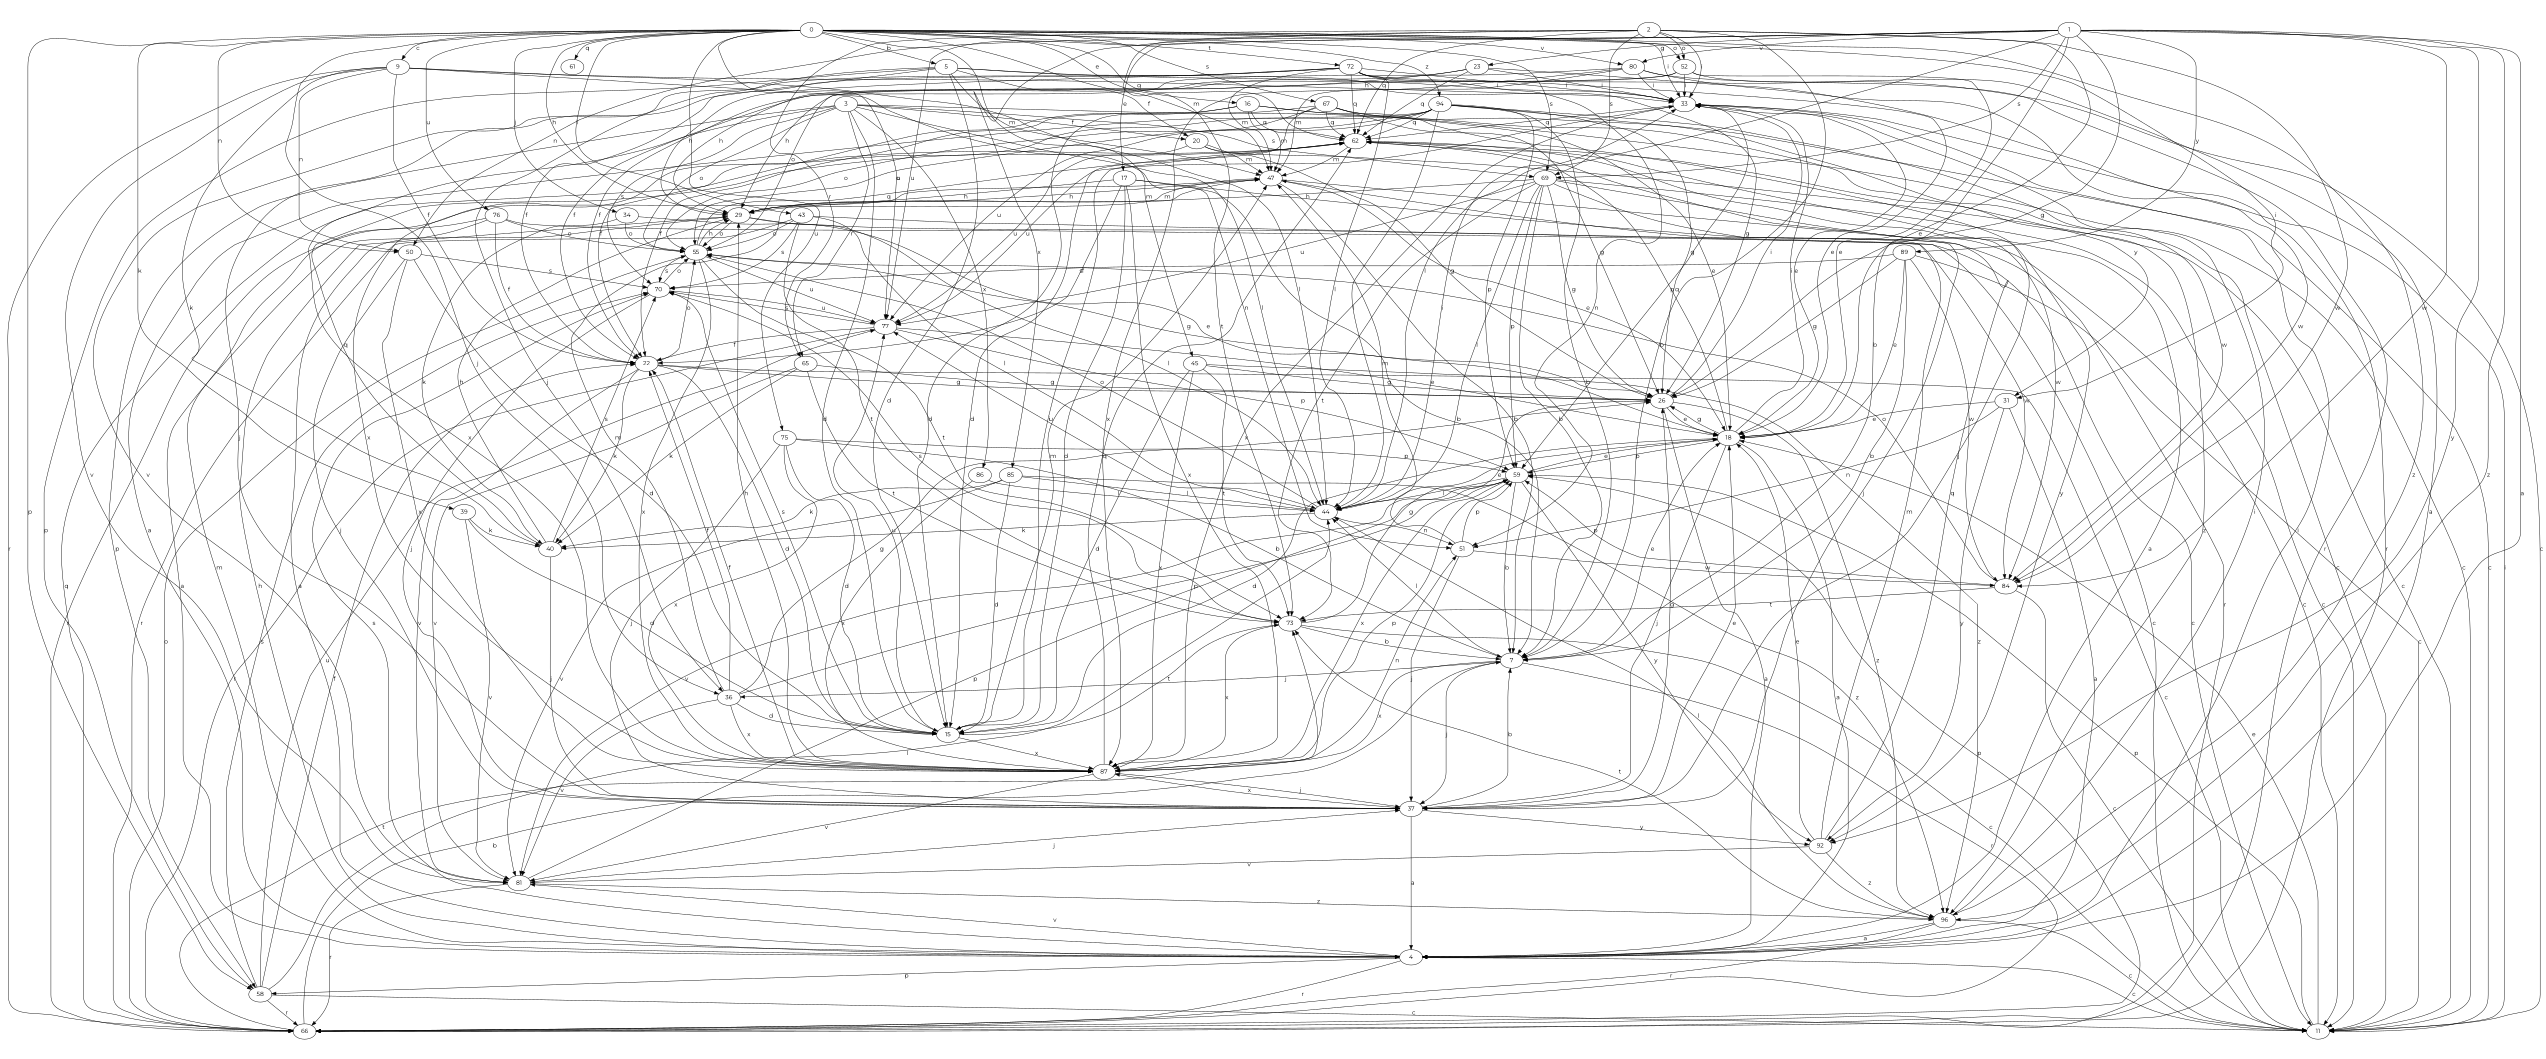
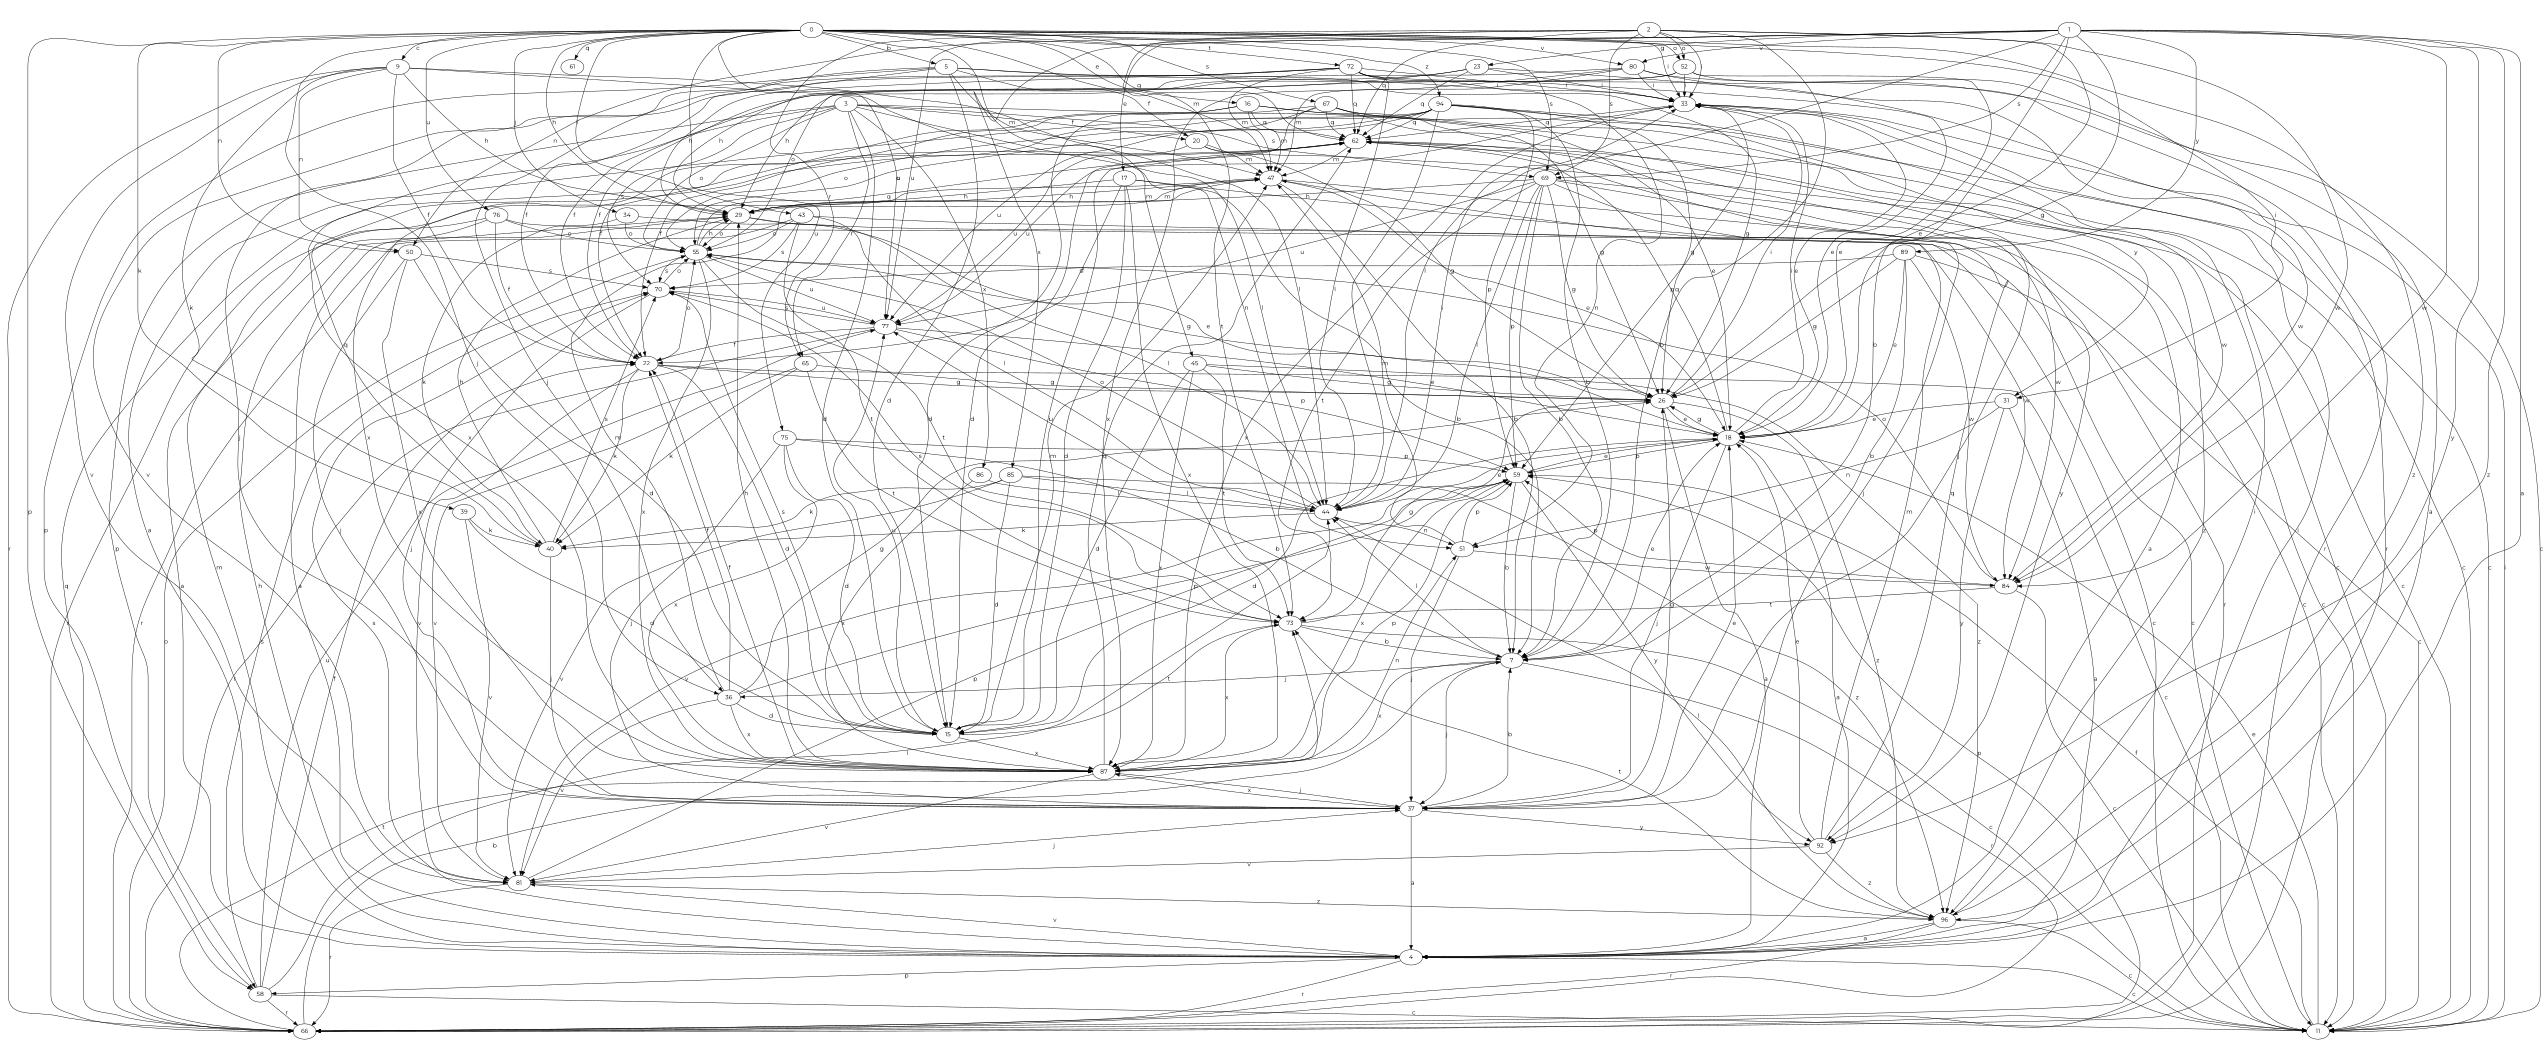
  strict digraph {
    fontname=Montserrat
    node [fontname=Montserrat]
    edge [fontname=Montserrat]
    0
    5
    9
    16
    29
    31
    33
    34
    36
    39
    43
    45
    47
    50
    52
    58
    61
    62
    67
    69
    72
    75
    76
    77
    80
    94
    96
    26
    15
    20
    22
    44
    66
    81
    40
    51
    37
    4
    11
    55
    92
    18
    87
    59
    73
    70
    7
    84
    1
    17
    23
    89
    2
    65
    85
    3
    86
    0 -> 5 [label=b]
    0 -> 9 [label=c]
    0 -> 16 [label=e]
    0 -> 29 [label=h]
    0 -> 31 [label=i]
    0 -> 33 [label=i]
    0 -> 34 [label=j]
    0 -> 36 [label=j]
    0 -> 39 [label=k]
    0 -> 43 [label=l]
    0 -> 45 [label=m]
    0 -> 47 [label=m]
    0 -> 50 [label=n]
    0 -> 52 [label=o]
    0 -> 58 [label=p]
    0 -> 61 [label=q]
    0 -> 62 [label=q]
    0 -> 67 [label=s]
    0 -> 69 [label=s]
    0 -> 72 [label=t]
    0 -> 75 [label=u]
    0 -> 76 [label=u]
    0 -> 77 [label=u]
    0 -> 80 [label=v]
    0 -> 94 [label=z]
    0 -> 96 [label=z]
    5 -> 33 [label=i]
    5 -> 36 [label=j]
    5 -> 47 [label=m]
    5 -> 58 [label=p]
    5 -> 26 [label=g]
    5 -> 15 [label=d]
    5 -> 20 [label=f]
    5 -> 22 [label=f]
-   9 -> 33 [label=h]
+   9 -> 29 [label=h]
    9 -> 50 [label=n]
    9 -> 22 [label=f]
    9 -> 44 [label=l]
    9 -> 66 [label=r]
    9 -> 81 [label=v]
    9 -> 40 [label=k]
    9 -> 51 [label=n]
    16 -> 31 [label=y]
    16 -> 47 [label=m]
    16 -> 62 [label=q]
    16 -> 15 [label=d]
    16 -> 22 [label=f]
    16 -> 37 [label=j]
    29 -> 47 [label=m]
    29 -> 44 [label=l]
    29 -> 4 [label=a]
    29 -> 11 [label=c]
    29 -> 55 [label=o]
    31 -> 51 [label=n]
    31 -> 4 [label=a]
    31 -> 92 [label=y]
    31 -> 18 [label=e]
    33 -> 62 [label=q]
    33 -> 18 [label=e]
    33 -> 87 [label=x]
    33 -> 59 [label=p]
    34 -> 40 [label=k]
    34 -> 55 [label=o]
    34 -> 18 [label=e]
    36 -> 47 [label=m]
    36 -> 26 [label=g]
    36 -> 15 [label=d]
    36 -> 22 [label=f]
    36 -> 81 [label=v]
    36 -> 87 [label=x]
    36 -> 59 [label=p]
    39 -> 15 [label=d]
    39 -> 81 [label=v]
    39 -> 40 [label=k]
    43 -> 44 [label=l]
    43 -> 66 [label=r]
    43 -> 11 [label=c]
    43 -> 55 [label=o]
    43 -> 73 [label=t]
    43 -> 70 [label=s]
    45 -> 96 [label=z]
    45 -> 26 [label=g]
    45 -> 15 [label=d]
    45 -> 87 [label=x]
    45 -> 73 [label=t]
    47 -> 29 [label=h]
    47 -> 11 [label=c]
    47 -> 18 [label=e]
    47 -> 7 [label=b]
    50 -> 15 [label=d]
    50 -> 37 [label=j]
    50 -> 87 [label=x]
    50 -> 70 [label=s]
    52 -> 29 [label=h]
    52 -> 33 [label=i]
    52 -> 22 [label=f]
    52 -> 4 [label=a]
    52 -> 18 [label=e]
    58 -> 77 [label=u]
    58 -> 22 [label=f]
    58 -> 44 [label=l]
    58 -> 66 [label=r]
    58 -> 11 [label=c]
    58 -> 70 [label=s]
    62 -> 47 [label=m]
    62 -> 77 [label=u]
    62 -> 96 [label=z]
    62 -> 4 [label=a]
    62 -> 92 [label=y]
    67 -> 62 [label=q]
    67 -> 26 [label=g]
    67 -> 15 [label=d]
    67 -> 22 [label=f]
    67 -> 11 [label=c]
    67 -> 55 [label=o]
    67 -> 18 [label=e]
    69 -> 29 [label=h]
    69 -> 77 [label=u]
    69 -> 26 [label=g]
    69 -> 44 [label=l]
    69 -> 37 [label=j]
    69 -> 11 [label=c]
    69 -> 59 [label=p]
    69 -> 73 [label=t]
    69 -> 7 [label=b]
    69 -> 84 [label=w]
    72 -> 29 [label=h]
    72 -> 33 [label=i]
    72 -> 47 [label=m]
    72 -> 62 [label=q]
    72 -> 44 [label=l]
    72 -> 81 [label=v]
    72 -> 51 [label=n]
    72 -> 37 [label=j]
    72 -> 11 [label=c]
    72 -> 18 [label=e]
    75 -> 15 [label=d]
    75 -> 37 [label=j]
    75 -> 87 [label=x]
    75 -> 59 [label=p]
    75 -> 7 [label=b]
    76 -> 22 [label=f]
    76 -> 66 [label=r]
    76 -> 4 [label=a]
    76 -> 55 [label=o]
    76 -> 84 [label=w]
    77 -> 22 [label=f]
    77 -> 66 [label=r]
    77 -> 18 [label=e]
    77 -> 59 [label=p]
    77 -> 70 [label=s]
    80 -> 33 [label=i]
    80 -> 47 [label=m]
    80 -> 22 [label=f]
    80 -> 66 [label=r]
    80 -> 87 [label=x]
    80 -> 84 [label=w]
    94 -> 62 [label=q]
    94 -> 77 [label=u]
    94 -> 26 [label=g]
    94 -> 44 [label=l]
    94 -> 4 [label=a]
    94 -> 11 [label=c]
    94 -> 55 [label=o]
    94 -> 87 [label=x]
    94 -> 59 [label=p]
    94 -> 7 [label=b]
    94 -> 84 [label=w]
    96 -> 33 [label=i]
    96 -> 44 [label=l]
    96 -> 66 [label=r]
    96 -> 4 [label=a]
    96 -> 11 [label=c]
    96 -> 73 [label=t]
    26 -> 33 [label=i]
    26 -> 96 [label=z]
    26 -> 4 [label=a]
    26 -> 18 [label=e]
    15 -> 33 [label=i]
    15 -> 47 [label=m]
    15 -> 77 [label=u]
    15 -> 87 [label=x]
    15 -> 73 [label=t]
    15 -> 70 [label=s]
    20 -> 47 [label=m]
    20 -> 77 [label=u]
    20 -> 26 [label=g]
    20 -> 11 [label=c]
    22 -> 26 [label=g]
    22 -> 15 [label=d]
    22 -> 81 [label=v]
    22 -> 40 [label=k]
    22 -> 11 [label=c]
    22 -> 55 [label=o]
    44 -> 33 [label=i]
    44 -> 77 [label=u]
    44 -> 40 [label=k]
    44 -> 51 [label=n]
    44 -> 55 [label=o]
    44 -> 18 [label=e]
    66 -> 62 [label=q]
    66 -> 55 [label=o]
    66 -> 59 [label=p]
    66 -> 73 [label=t]
    66 -> 7 [label=b]
    81 -> 96 [label=z]
    81 -> 66 [label=r]
    81 -> 37 [label=j]
    81 -> 59 [label=p]
    40 -> 29 [label=h]
    40 -> 62 [label=q]
    40 -> 37 [label=j]
    40 -> 70 [label=s]
    51 -> 47 [label=m]
    51 -> 37 [label=j]
    51 -> 59 [label=p]
    51 -> 84 [label=w]
    37 -> 26 [label=g]
    37 -> 4 [label=a]
    37 -> 92 [label=y]
    37 -> 18 [label=e]
    37 -> 87 [label=x]
    37 -> 7 [label=b]
    4 -> 29 [label=h]
    4 -> 33 [label=i]
    4 -> 47 [label=m]
    4 -> 58 [label=p]
    4 -> 66 [label=r]
    4 -> 81 [label=v]
    4 -> 11 [label=c]
    4 -> 70 [label=s]
    11 -> 33 [label=i]
    11 -> 18 [label=e]
-   11 -> 59 [label=p]
+   11 -> 59 [label=f]
    55 -> 29 [label=h]
    55 -> 62 [label=q]
    55 -> 77 [label=u]
    55 -> 26 [label=g]
    55 -> 87 [label=x]
    55 -> 73 [label=t]
    55 -> 70 [label=s]
    92 -> 47 [label=m]
    92 -> 62 [label=q]
    92 -> 96 [label=z]
    92 -> 81 [label=v]
    92 -> 18 [label=e]
    18 -> 33 [label=i]
    18 -> 62 [label=q]
    18 -> 26 [label=g]
    18 -> 15 [label=d]
    18 -> 37 [label=j]
    18 -> 4 [label=a]
    18 -> 59 [label=p]
    87 -> 29 [label=h]
    87 -> 62 [label=q]
    87 -> 22 [label=f]
    87 -> 81 [label=v]
    87 -> 51 [label=n]
    87 -> 37 [label=j]
    87 -> 59 [label=p]
-   59 -> 44 [label=l]
    59 -> 81 [label=v]
    59 -> 92 [label=y]
    59 -> 18 [label=e]
    59 -> 87 [label=x]
    59 -> 7 [label=b]
    73 -> 26 [label=g]
    73 -> 11 [label=c]
    73 -> 87 [label=x]
    73 -> 70 [label=s]
    73 -> 7 [label=b]
    70 -> 77 [label=u]
    70 -> 37 [label=j]
    70 -> 55 [label=o]
    7 -> 36 [label=j]
    7 -> 44 [label=l]
    7 -> 66 [label=r]
    7 -> 37 [label=j]
    7 -> 18 [label=e]
    7 -> 87 [label=x]
    84 -> 11 [label=c]
    84 -> 55 [label=o]
    84 -> 59 [label=p]
    84 -> 73 [label=t]
    1 -> 50 [label=n]
    1 -> 69 [label=s]
    1 -> 77 [label=u]
    1 -> 80 [label=v]
    1 -> 96 [label=z]
    1 -> 26 [label=g]
    1 -> 44 [label=l]
    1 -> 4 [label=a]
    1 -> 92 [label=y]
    1 -> 7 [label=b]
    1 -> 84 [label=w]
    1 -> 17 [label=e]
    1 -> 23 [label=g]
    1 -> 89 [label=y]
    17 -> 29 [label=h]
    17 -> 15 [label=d]
    17 -> 22 [label=f]
    17 -> 66 [label=r]
    17 -> 87 [label=x]
    17 -> 7 [label=b]
    23 -> 29 [label=h]
    23 -> 33 [label=i]
    23 -> 62 [label=q]
    23 -> 66 [label=r]
    23 -> 55 [label=o]
    89 -> 26 [label=g]
    89 -> 11 [label=c]
    89 -> 18 [label=e]
    89 -> 70 [label=s]
    89 -> 7 [label=b]
    89 -> 84 [label=w]
    2 -> 33 [label=i]
    2 -> 52 [label=o]
    2 -> 62 [label=q]
    2 -> 69 [label=s]
    2 -> 18 [label=e]
    2 -> 73 [label=t]
    2 -> 7 [label=b]
    2 -> 84 [label=w]
    2 -> 65 [label=r]
    2 -> 85 [label=x]
    65 -> 26 [label=g]
    65 -> 81 [label=v]
    65 -> 40 [label=k]
    65 -> 73 [label=t]
    85 -> 96 [label=z]
    85 -> 15 [label=d]
    85 -> 44 [label=l]
    85 -> 81 [label=v]
    85 -> 40 [label=k]
    3 -> 58 [label=p]
    3 -> 69 [label=s]
    3 -> 15 [label=d]
    3 -> 20 [label=f]
    3 -> 44 [label=l]
    3 -> 11 [label=c]
    3 -> 55 [label=o]
    3 -> 87 [label=x]
    3 -> 70 [label=s]
    3 -> 65 [label=r]
    3 -> 86 [label=x]
    86 -> 44 [label=l]
    86 -> 87 [label=x]
  }
